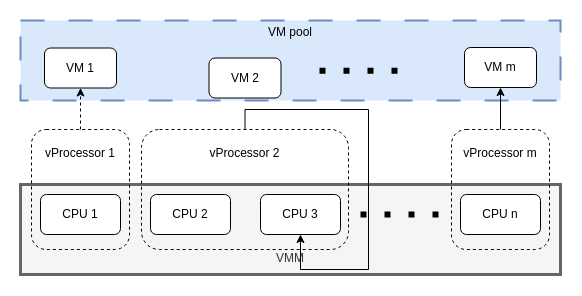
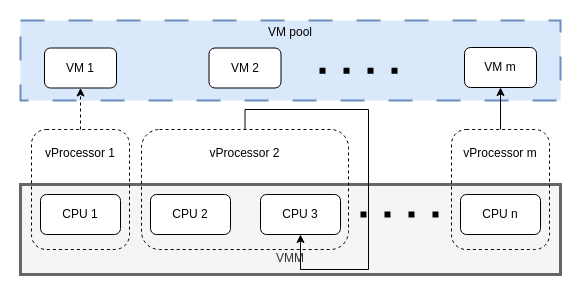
  <mxCell id="0" />
  <mxCell id="1" parent="0" />
  <mxCell id="2" value="VM pool&lt;br&gt;&lt;br&gt;&lt;br&gt;&lt;br&gt;&lt;div&gt;&lt;br&gt;&lt;/div&gt;" style="rounded=0;whiteSpace=wrap;html=1;fillColor=#dae8fc;strokeColor=#6c8ebf;dashed=1;dashPattern=12 12;strokeWidth=2;" vertex="1" parent="1"><mxGeometry x="20" y="20" width="540" height="80" as="geometry" /></mxCell>
  <mxCell id="3" value="&lt;br&gt;&lt;br&gt;&lt;br&gt;&lt;br&gt;VMM" style="rounded=0;whiteSpace=wrap;html=1;fillColor=#f5f5f5;strokeColor=#666666;strokeWidth=3;fontColor=#333333;" vertex="1" parent="1"><mxGeometry x="20" y="184" width="540" height="90" as="geometry" /></mxCell>
  <mxCell id="4" style="edgeStyle=orthogonalEdgeStyle;rounded=0;orthogonalLoop=1;jettySize=auto;html=1;exitX=0.5;exitY=0;exitDx=0;exitDy=0;" edge="1" parent="1" source="5" target="10"><mxGeometry relative="1" as="geometry" /></mxCell>
  <mxCell id="5" value="vProcessor 2&lt;br&gt;&lt;br&gt;&lt;br&gt;&lt;br&gt;&lt;br&gt;&lt;div&gt;&lt;br&gt;&lt;/div&gt;" style="rounded=1;whiteSpace=wrap;html=1;dashed=1;fillColor=none;" vertex="1" parent="1"><mxGeometry x="141" y="129" width="207" height="120" as="geometry" /></mxCell>
  <mxCell id="6" style="edgeStyle=orthogonalEdgeStyle;rounded=0;orthogonalLoop=1;jettySize=auto;html=1;exitX=0.5;exitY=0;exitDx=0;exitDy=0;entryX=0.5;entryY=1;entryDx=0;entryDy=0;dashed=1;" edge="1" parent="1" source="7" target="15"><mxGeometry relative="1" as="geometry" /></mxCell>
  <mxCell id="7" value="vProcessor 1&lt;br&gt;&lt;br&gt;&lt;br&gt;&lt;br&gt;&lt;br&gt;&lt;div&gt;&lt;br&gt;&lt;/div&gt;" style="rounded=1;whiteSpace=wrap;html=1;dashed=1;fillColor=none;" vertex="1" parent="1"><mxGeometry x="31" y="129" width="98" height="120" as="geometry" /></mxCell>
  <mxCell id="8" value="CPU 1" style="rounded=1;whiteSpace=wrap;html=1;" vertex="1" parent="1"><mxGeometry x="40" y="194" width="80" height="40" as="geometry" /></mxCell>
  <mxCell id="9" value="CPU 2" style="rounded=1;whiteSpace=wrap;html=1;" vertex="1" parent="1"><mxGeometry x="150" y="194" width="80" height="40" as="geometry" /></mxCell>
  <mxCell id="10" value="CPU 3" style="rounded=1;whiteSpace=wrap;html=1;" vertex="1" parent="1"><mxGeometry x="260" y="194" width="80" height="40" as="geometry" /></mxCell>
  <mxCell id="11" value="CPU n" style="rounded=1;whiteSpace=wrap;html=1;" vertex="1" parent="1"><mxGeometry x="460" y="194" width="80" height="40" as="geometry" /></mxCell>
  <mxCell id="12" value="" style="endArrow=none;dashed=1;html=1;dashPattern=1 3;strokeWidth=6;rounded=0;" edge="1" parent="1"><mxGeometry width="50" height="50" relative="1" as="geometry"><mxPoint x="360" y="214" as="sourcePoint" /><mxPoint x="440" y="214" as="targetPoint" /></mxGeometry></mxCell>
  <mxCell id="13" style="edgeStyle=orthogonalEdgeStyle;rounded=0;orthogonalLoop=1;jettySize=auto;html=1;exitX=0.5;exitY=0;exitDx=0;exitDy=0;entryX=0.5;entryY=1;entryDx=0;entryDy=0;" edge="1" parent="1" source="14" target="17"><mxGeometry relative="1" as="geometry" /></mxCell>
  <mxCell id="14" value="vProcessor m&lt;br&gt;&lt;br&gt;&lt;br&gt;&lt;br&gt;&lt;br&gt;&lt;div&gt;&lt;br&gt;&lt;/div&gt;" style="rounded=1;whiteSpace=wrap;html=1;dashed=1;fillColor=none;" vertex="1" parent="1"><mxGeometry x="451" y="129" width="98" height="120" as="geometry" /></mxCell>
  <mxCell id="15" value="VM 1" style="rounded=1;whiteSpace=wrap;html=1;" vertex="1" parent="1"><mxGeometry x="44" y="47.5" width="72" height="40" as="geometry" /></mxCell>
- <mxCell id="16" value="VM 2" style="rounded=1;whiteSpace=wrap;html=1;" vertex="1" parent="1"><mxGeometry x="208.5" y="57.5" width="72" height="40" as="geometry" /></mxCell>
+ <mxCell id="16" value="VM 2" style="rounded=1;whiteSpace=wrap;html=1;" vertex="1" parent="1"><mxGeometry x="208.5" y="47.5" width="72" height="40" as="geometry" /></mxCell>
  <mxCell id="17" value="VM m" style="rounded=1;whiteSpace=wrap;html=1;" vertex="1" parent="1"><mxGeometry x="464" y="47" width="72" height="40" as="geometry" /></mxCell>
  <mxCell id="18" value="" style="endArrow=none;dashed=1;html=1;dashPattern=1 3;strokeWidth=6;rounded=0;" edge="1" parent="1"><mxGeometry width="50" height="50" relative="1" as="geometry"><mxPoint x="319" y="70.16" as="sourcePoint" /><mxPoint x="399" y="70.16" as="targetPoint" /></mxGeometry></mxCell>
